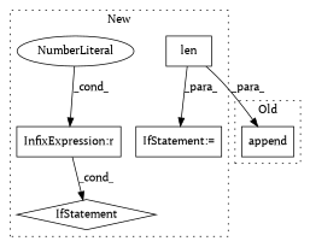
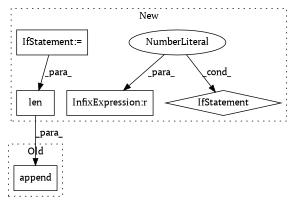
  digraph {
    fontname="PT Serif"
    node [a=32 fontname="PT Serif" l=1 shape=box]
    edge [fontname="PT Serif"]
    n1 [l="4,1" label=len s="11982,11991"]
    n2 [a=27 l=3 label="InfixExpression:r" s=11992]
    n3 [a=25 l="4,2" label=IfStatement s="11978,11996" shape=diamond]
    n4 [a=34 label=NumberLiteral s=11995 shape=ellipse]
    n5 [a=7 label="IfStatement:=" s=11916]
    n6 [l="7,1" label=append s="10608,10619"]
    subgraph cluster_1 {
      label=New
      style=dotted
      n1
      n2
      n3
      n4
      n5
    }
    subgraph cluster_2 {
      label=Old
      style=dotted
      n6
    }
    n1 -> n6 [label=_para_]
-   n2 -> n3 [label=_cond_]
-   n4 -> n2 [label=_cond_]
-   n1 -> n5 [label=_para_]
+   n4 -> n3 [label=_cond_]
+   n4 -> n2 [label=_para_]
+   n5 -> n1 [label=_para_]
  }
